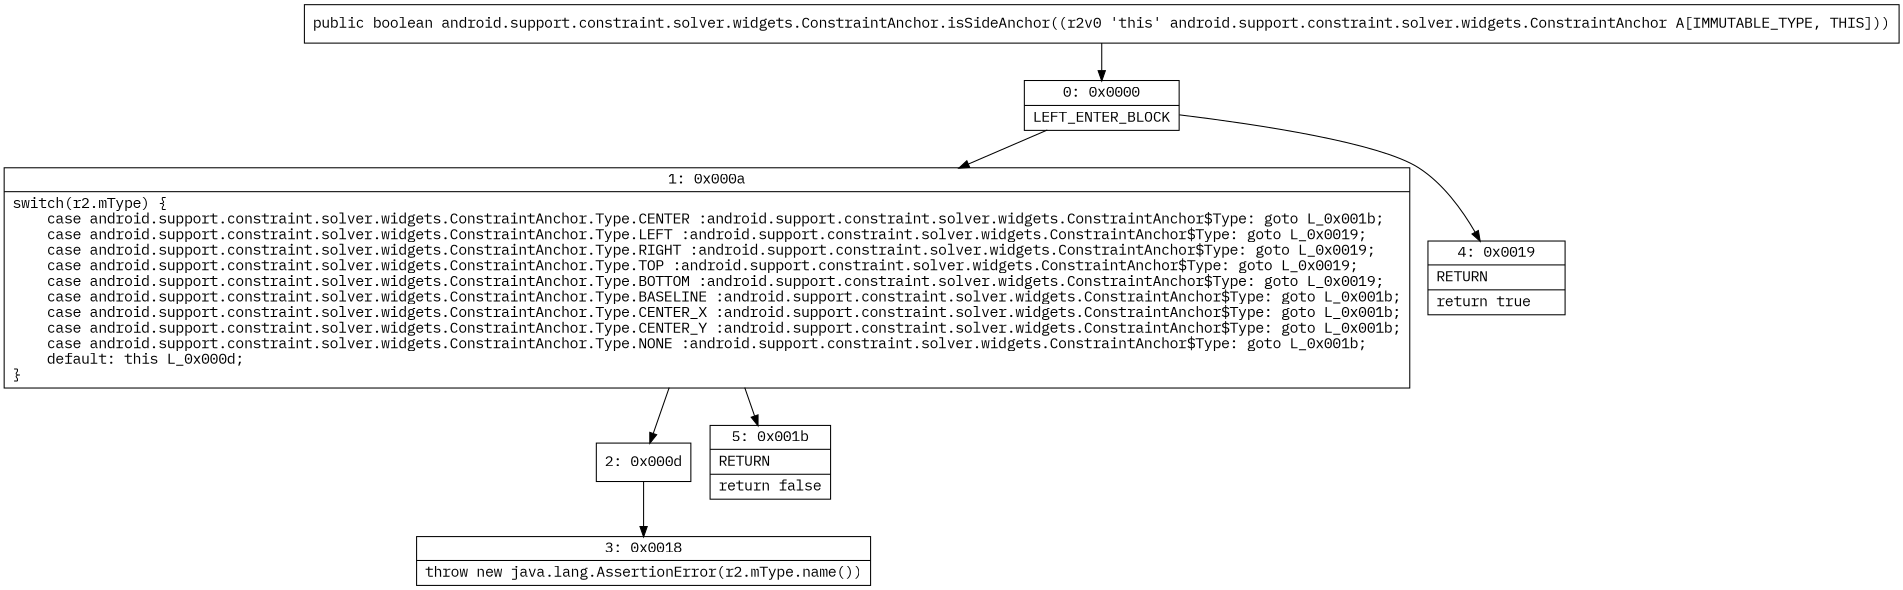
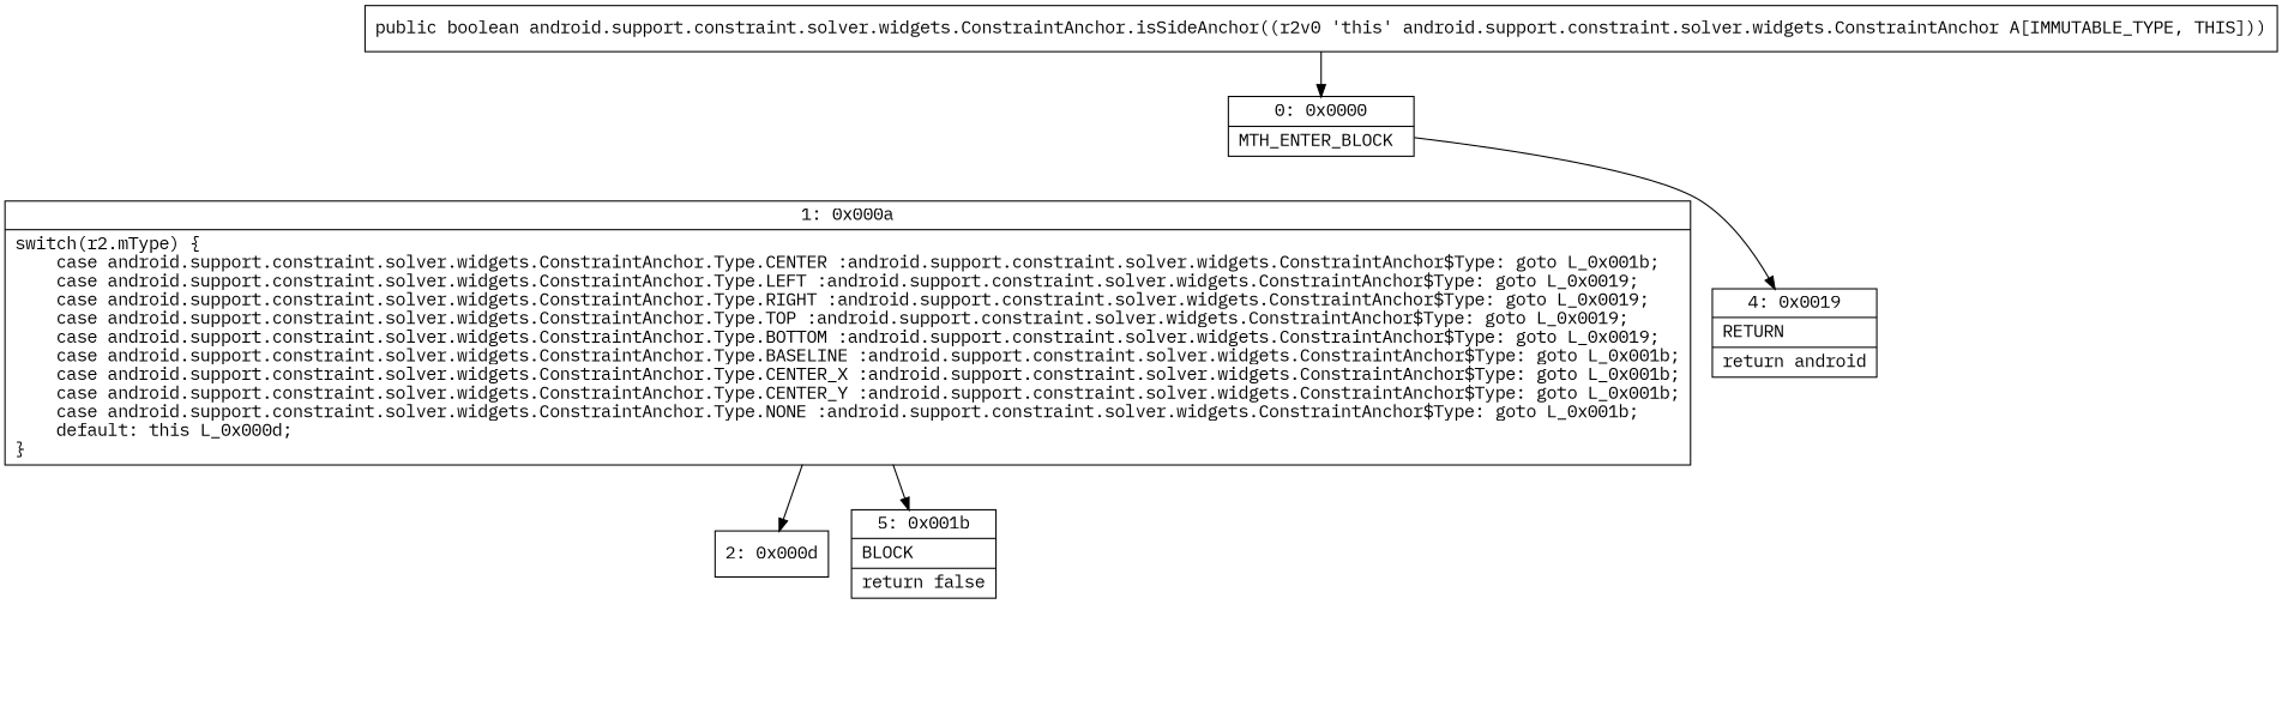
  digraph {
    fontname="IBM Plex Mono"
    node [fontname="IBM Plex Mono" shape=record]
    edge [fontname="IBM Plex Mono"]
-   n1 [label="{0\:\ 0x0000|LEFT_ENTER_BLOCK\l}"]
+   n1 [label="{0\:\ 0x0000|MTH_ENTER_BLOCK\l}"]
    n2 [label="{1\:\ 0x000a|switch(r2.mType) \{\l    case android.support.constraint.solver.widgets.ConstraintAnchor.Type.CENTER :android.support.constraint.solver.widgets.ConstraintAnchor$Type: goto L_0x001b;\l    case android.support.constraint.solver.widgets.ConstraintAnchor.Type.LEFT :android.support.constraint.solver.widgets.ConstraintAnchor$Type: goto L_0x0019;\l    case android.support.constraint.solver.widgets.ConstraintAnchor.Type.RIGHT :android.support.constraint.solver.widgets.ConstraintAnchor$Type: goto L_0x0019;\l    case android.support.constraint.solver.widgets.ConstraintAnchor.Type.TOP :android.support.constraint.solver.widgets.ConstraintAnchor$Type: goto L_0x0019;\l    case android.support.constraint.solver.widgets.ConstraintAnchor.Type.BOTTOM :android.support.constraint.solver.widgets.ConstraintAnchor$Type: goto L_0x0019;\l    case android.support.constraint.solver.widgets.ConstraintAnchor.Type.BASELINE :android.support.constraint.solver.widgets.ConstraintAnchor$Type: goto L_0x001b;\l    case android.support.constraint.solver.widgets.ConstraintAnchor.Type.CENTER_X :android.support.constraint.solver.widgets.ConstraintAnchor$Type: goto L_0x001b;\l    case android.support.constraint.solver.widgets.ConstraintAnchor.Type.CENTER_Y :android.support.constraint.solver.widgets.ConstraintAnchor$Type: goto L_0x001b;\l    case android.support.constraint.solver.widgets.ConstraintAnchor.Type.NONE :android.support.constraint.solver.widgets.ConstraintAnchor$Type: goto L_0x001b;\l    default: this L_0x000d;\l\}\l}"]
-   n3 [label="{4\:\ 0x0019|RETURN\l|return true\l}"]
+   n3 [label="{4\:\ 0x0019|RETURN\l|return android\l}"]
    n4 [label="{2\:\ 0x000d}"]
-   n5 [label="{5\:\ 0x001b|RETURN\l|return false\l}"]
-   n6 [label="{3\:\ 0x0018|throw new java.lang.AssertionError(r2.mType.name())\l}"]
+   n5 [label="{5\:\ 0x001b|BLOCK\l|return false\l}"]
    n7 [label="{public boolean android.support.constraint.solver.widgets.ConstraintAnchor.isSideAnchor((r2v0 'this' android.support.constraint.solver.widgets.ConstraintAnchor A[IMMUTABLE_TYPE, THIS])) }"]
-   n1 -> n2
    n1 -> n3
    n2 -> n4
    n2 -> n5
-   n4 -> n6
    n7 -> n1
  }
